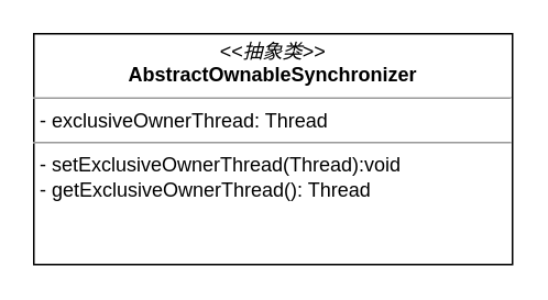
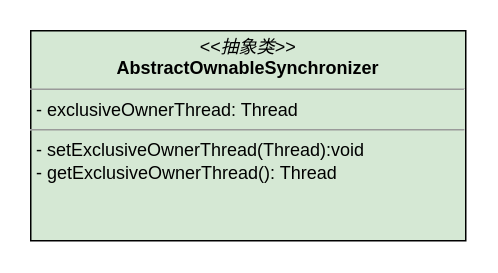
  <mxCell id="0" />
  <mxCell id="1" parent="0" />
- <mxCell id="2" value="&lt;p style=&quot;margin: 0px ; margin-top: 4px ; text-align: center&quot;&gt;&lt;i&gt;&amp;lt;&amp;lt;抽象类&amp;gt;&amp;gt;&lt;/i&gt;&lt;br&gt;&lt;b&gt;AbstractOwnableSynchronizer&lt;/b&gt;&lt;br&gt;&lt;/p&gt;&lt;hr size=&quot;1&quot;&gt;&lt;p style=&quot;margin: 0px ; margin-left: 4px&quot;&gt;- exclusiveOwnerThread: Thread&lt;br&gt;&lt;/p&gt;&lt;hr size=&quot;1&quot;&gt;&lt;p style=&quot;margin: 0px ; margin-left: 4px&quot;&gt;- setExclusiveOwnerThread(Thread):void&lt;br&gt;- getExclusiveOwnerThread(): Thread&lt;/p&gt;" style="verticalAlign=top;align=left;overflow=fill;fontSize=12;fontFamily=Helvetica;html=1;" vertex="1" parent="1"><mxGeometry x="20" y="20" width="290" height="140" as="geometry" /></mxCell>
+ <mxCell id="2" value="&lt;p style=&quot;margin: 0px ; margin-top: 4px ; text-align: center&quot;&gt;&lt;i&gt;&amp;lt;&amp;lt;抽象类&amp;gt;&amp;gt;&lt;/i&gt;&lt;br&gt;&lt;b&gt;AbstractOwnableSynchronizer&lt;/b&gt;&lt;br&gt;&lt;/p&gt;&lt;hr size=&quot;1&quot;&gt;&lt;p style=&quot;margin: 0px ; margin-left: 4px&quot;&gt;- exclusiveOwnerThread: Thread&lt;br&gt;&lt;/p&gt;&lt;hr size=&quot;1&quot;&gt;&lt;p style=&quot;margin: 0px ; margin-left: 4px&quot;&gt;- setExclusiveOwnerThread(Thread):void&lt;br&gt;- getExclusiveOwnerThread(): Thread&lt;/p&gt;" style="verticalAlign=top;align=left;overflow=fill;fontSize=12;fontFamily=Helvetica;html=1;fillColor=#d5e8d4;" vertex="1" parent="1"><mxGeometry x="20" y="20" width="290" height="140" as="geometry" /></mxCell>
